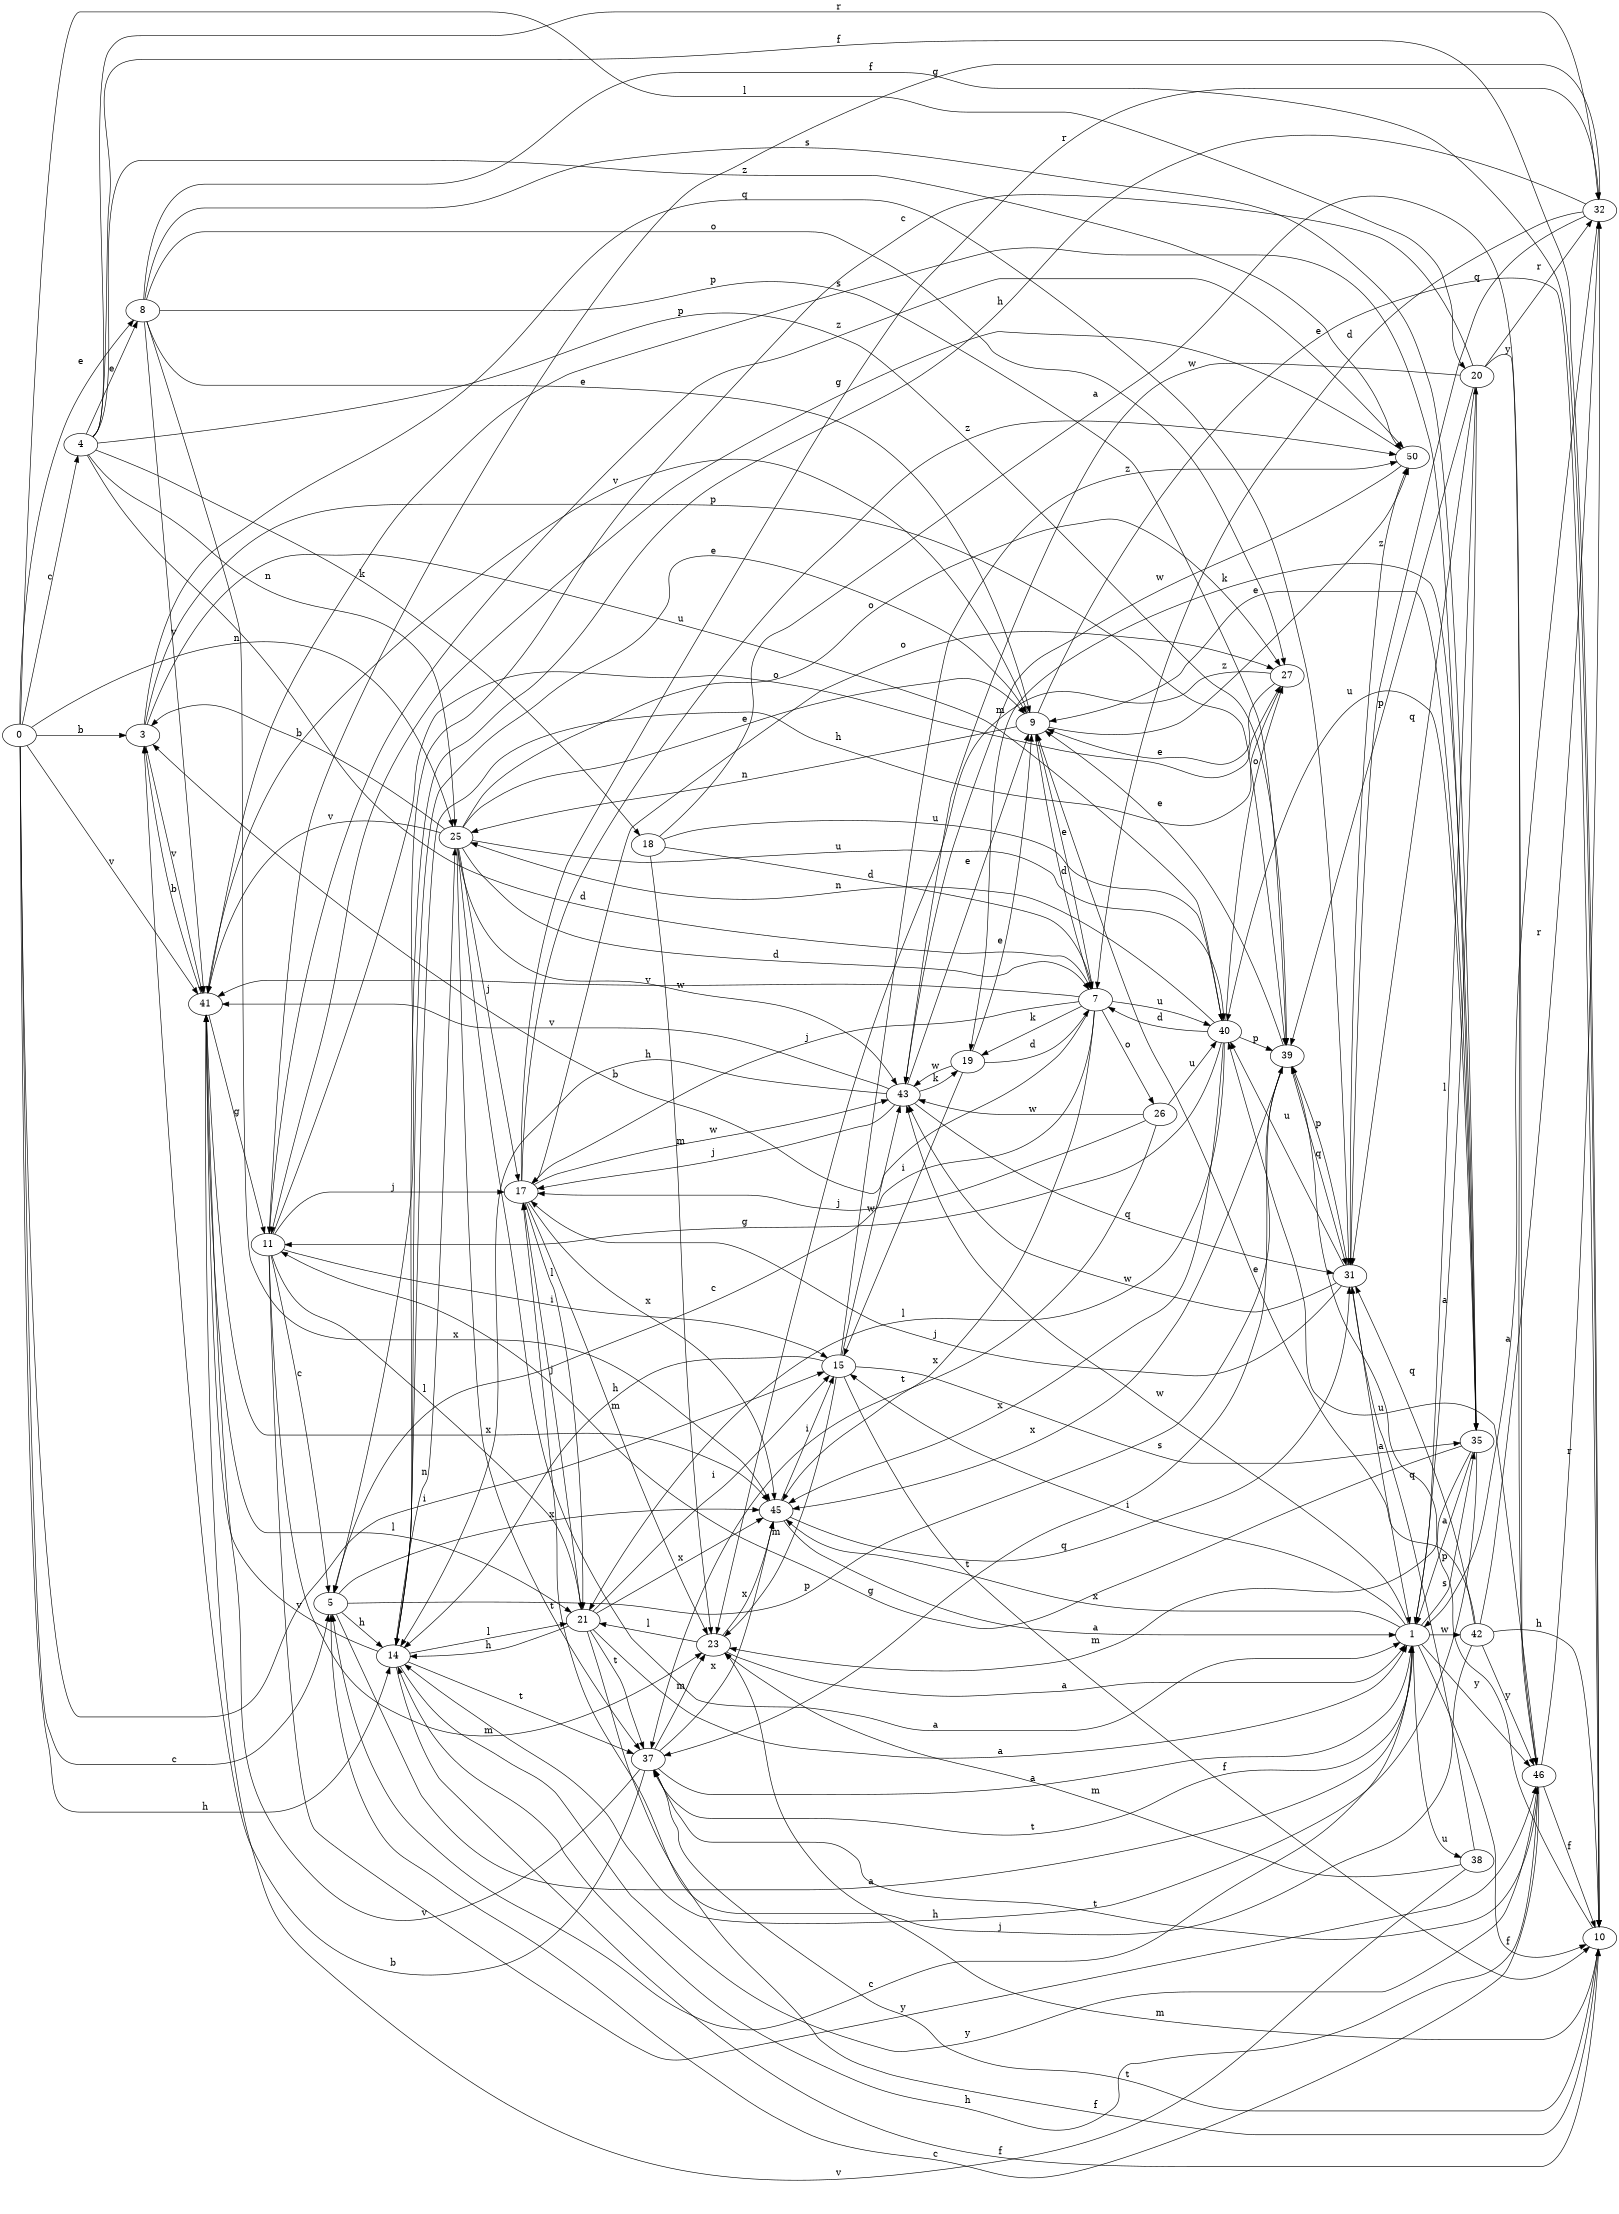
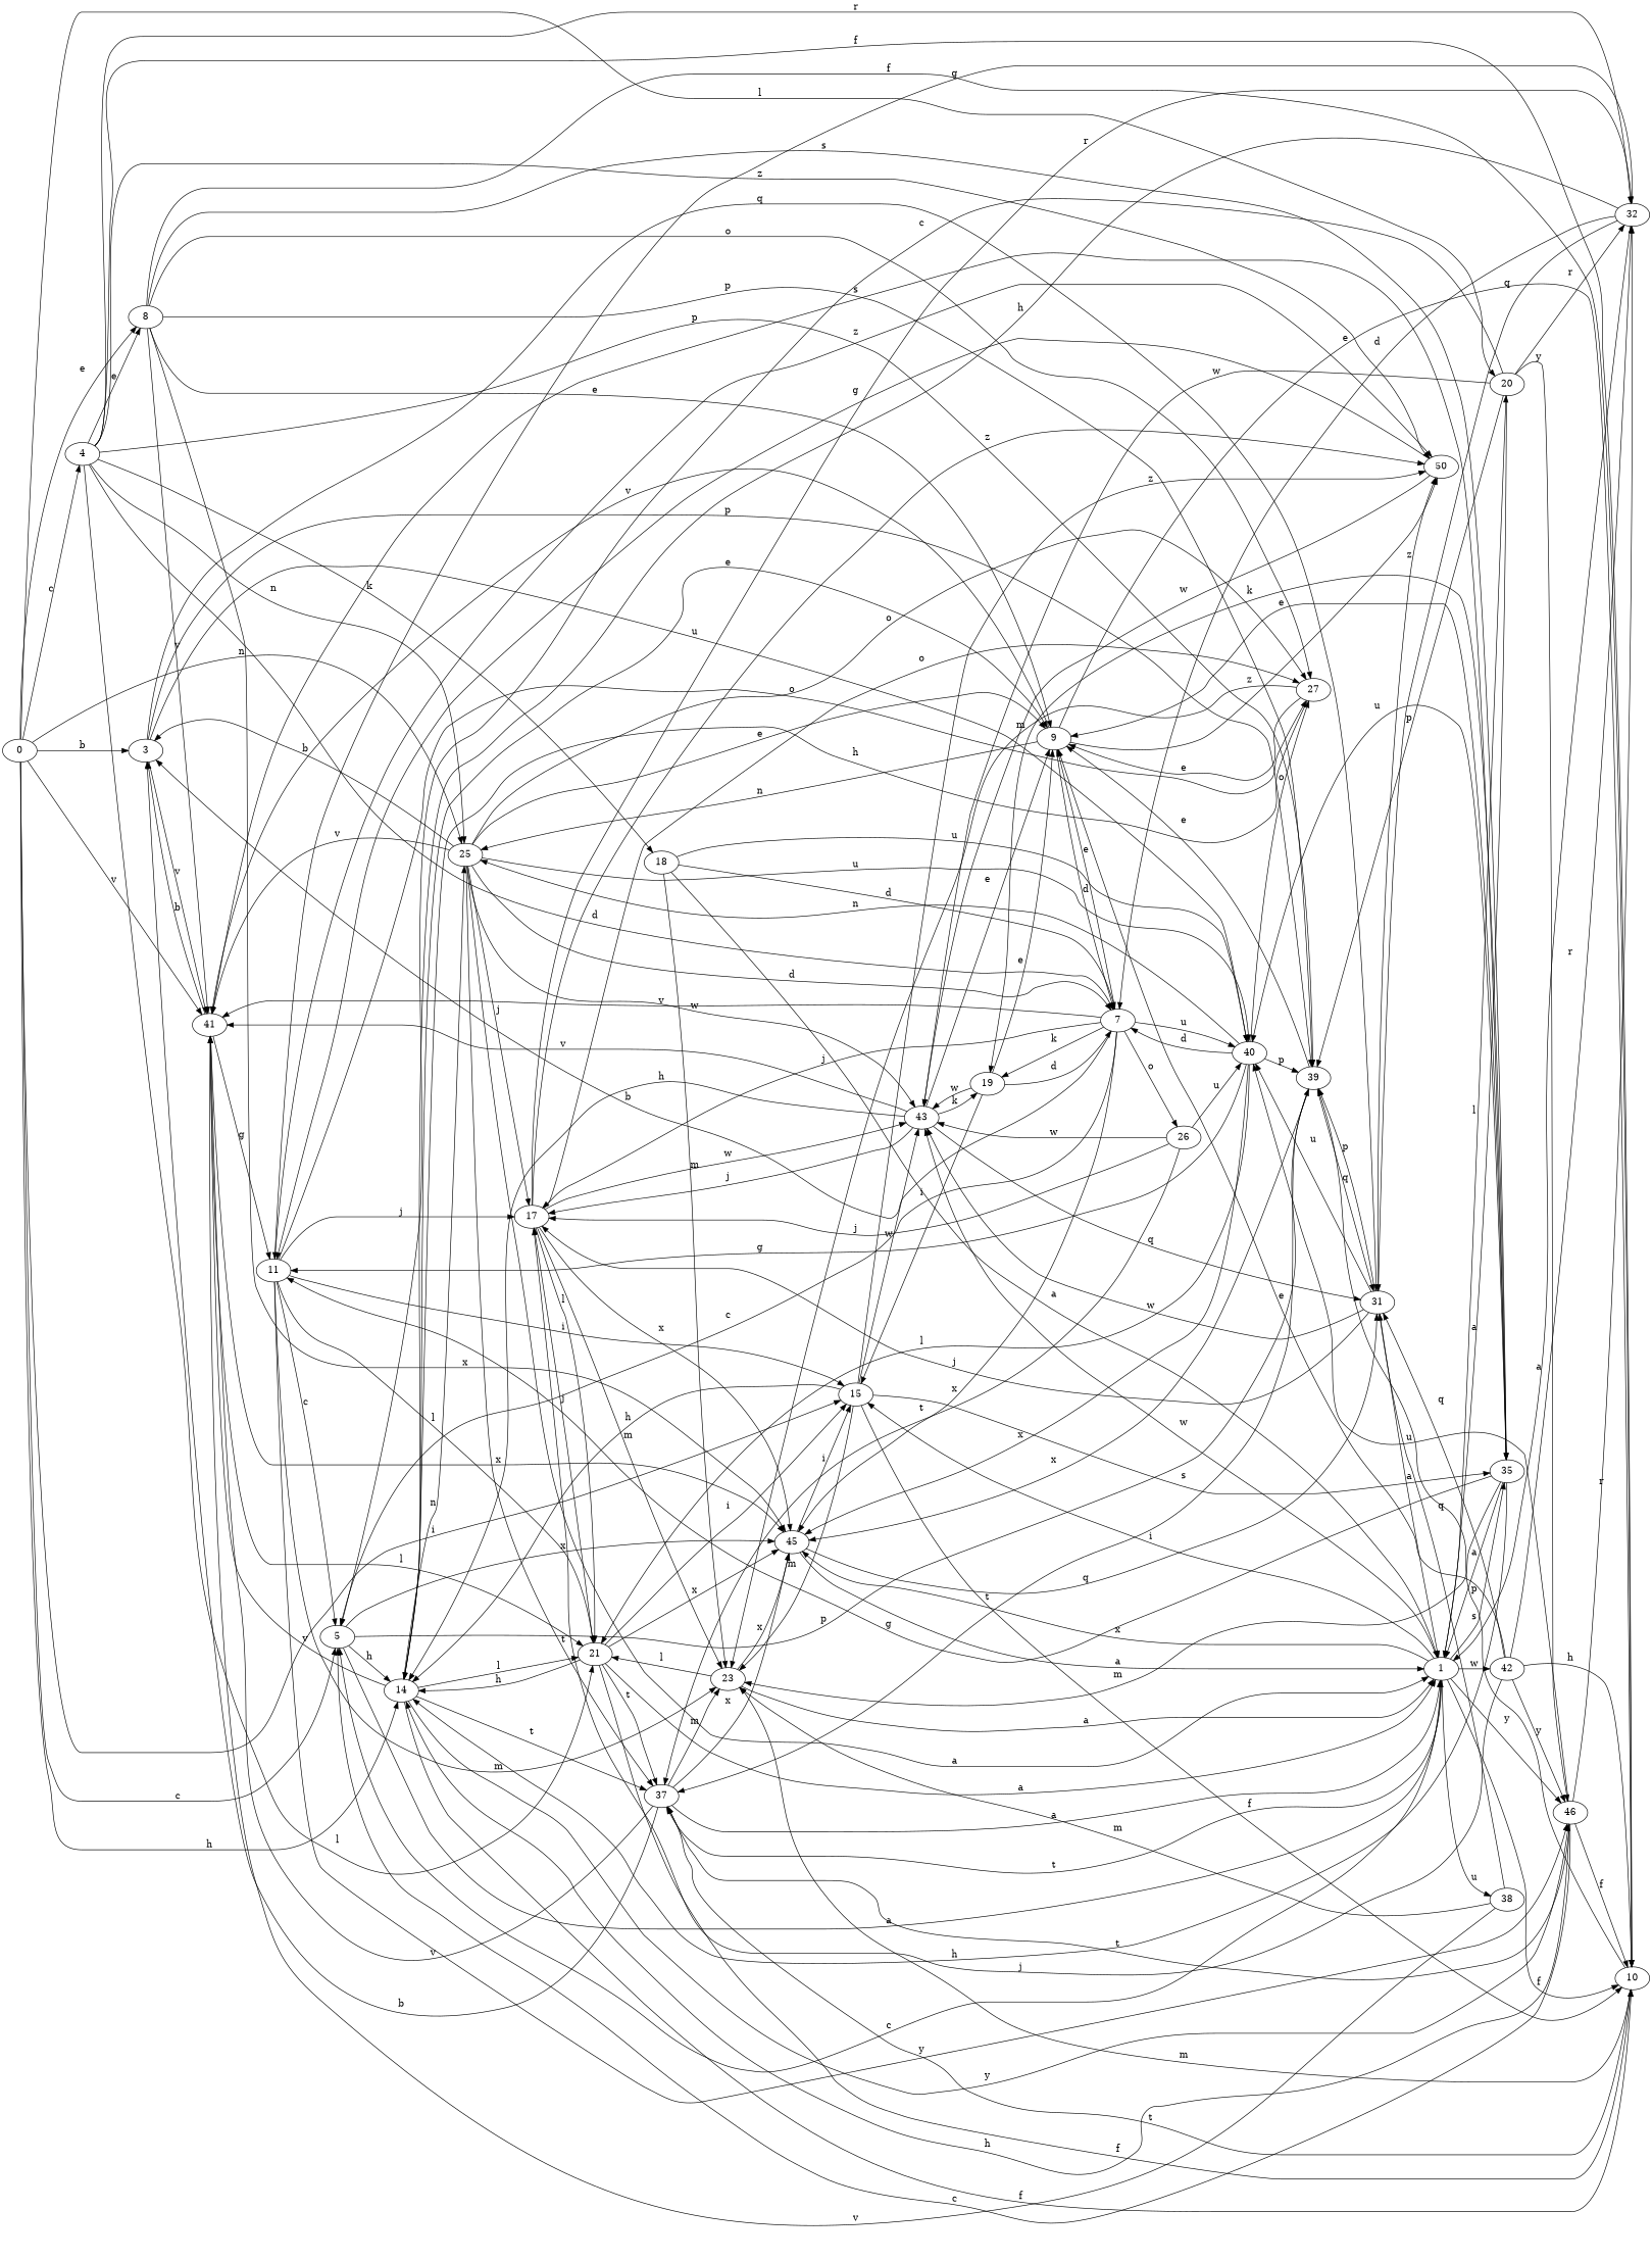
  strict digraph {
    rankdir=LR
    0
    3
    4
    5
    8
    14
    15
    20
    25
    41
    n11 [label=39]
    31
    40
    10
    7
    18
    21
    32
    50
    1
    45
    35
    9
    27
    37
    46
    43
    23
    17
    11
    38
    42
    19
    26
    0 -> 3 [label=b]
    0 -> 4 [label=c]
    0 -> 5 [label=c]
    0 -> 8 [label=e]
    0 -> 14 [label=h]
    0 -> 15 [label=i]
    0 -> 20 [label=l]
    0 -> 25 [label=n]
    0 -> 41 [label=v]
    3 -> 41 [label=v]
    3 -> n11 [label=p]
    3 -> 31 [label=q]
    3 -> 40 [label=u]
    4 -> 8 [label=e]
    4 -> 25 [label=n]
    4 -> n11 [label=p]
    4 -> 10 [label=f]
    4 -> 7 [label=d]
    4 -> 18 [label=k]
+   4 -> 21 [label=l]
    4 -> 32 [label=r]
    4 -> 50 [label=z]
    5 -> 14 [label=h]
    5 -> n11 [label=p]
    5 -> 1 [label=a]
    5 -> 45 [label=x]
    8 -> 41 [label=v]
    8 -> n11 [label=p]
    8 -> 10 [label=f]
    8 -> 45 [label=x]
    8 -> 35 [label=s]
    8 -> 9 [label=e]
    8 -> 27 [label=o]
    14 -> 25 [label=n]
    14 -> 41 [label=v]
    14 -> 10 [label=f]
    14 -> 21 [label=l]
    14 -> 9 [label=e]
    14 -> 37 [label=t]
    14 -> 46 [label=y]
    15 -> 14 [label=h]
    15 -> 10 [label=f]
    15 -> 50 [label=z]
    15 -> 35 [label=s]
    15 -> 43 [label=w]
    15 -> 23 [label=m]
    20 -> 5 [label=c]
    20 -> n11 [label=p]
-   20 -> 31 [label=q]
    20 -> 32 [label=r]
    20 -> 1 [label=a]
    20 -> 46 [label=y]
    20 -> 43 [label=w]
    25 -> 3 [label=b]
    25 -> 41 [label=v]
    25 -> 40 [label=u]
    25 -> 7 [label=d]
    25 -> 1 [label=a]
    25 -> 9 [label=e]
    25 -> 27 [label=o]
    25 -> 37 [label=t]
    25 -> 43 [label=w]
    25 -> 17 [label=j]
    41 -> 3 [label=b]
    41 -> 21 [label=l]
    41 -> 45 [label=x]
    41 -> 35 [label=s]
    41 -> 11 [label=g]
    n11 -> 31 [label=q]
    n11 -> 45 [label=x]
    n11 -> 9 [label=e]
    n11 -> 37 [label=t]
    31 -> n11 [label=p]
    31 -> 40 [label=u]
    31 -> 50 [label=z]
    31 -> 1 [label=a]
    31 -> 43 [label=w]
    31 -> 17 [label=j]
    40 -> 25 [label=n]
    40 -> n11 [label=p]
    40 -> 7 [label=d]
    40 -> 21 [label=l]
    40 -> 45 [label=x]
    40 -> 27 [label=o]
    40 -> 11 [label=g]
    10 -> n11 [label=p]
    10 -> 37 [label=t]
    10 -> 23 [label=m]
    7 -> 3 [label=b]
    7 -> 5 [label=c]
    7 -> 41 [label=v]
    7 -> 40 [label=u]
    7 -> 45 [label=x]
    7 -> 9 [label=e]
    7 -> 17 [label=j]
    7 -> 19 [label=k]
    7 -> 26 [label=o]
    18 -> 40 [label=u]
    18 -> 7 [label=d]
-   18 -> 46 [label=a]
+   18 -> 1 [label=a]
    18 -> 23 [label=m]
    21 -> 14 [label=h]
    21 -> 15 [label=i]
    21 -> 10 [label=f]
    21 -> 1 [label=a]
    21 -> 45 [label=x]
    21 -> 37 [label=t]
    21 -> 17 [label=j]
    32 -> 14 [label=h]
    32 -> 31 [label=q]
    32 -> 7 [label=d]
    32 -> 1 [label=a]
    32 -> 11 [label=g]
    50 -> 43 [label=w]
    50 -> 11 [label=g]
    1 -> 5 [label=c]
    1 -> 15 [label=i]
    1 -> 20 [label=l]
    1 -> 10 [label=f]
    1 -> 45 [label=x]
    1 -> 35 [label=s]
    1 -> 37 [label=t]
    1 -> 46 [label=y]
    1 -> 43 [label=w]
    1 -> 38 [label=u]
    1 -> 42 [label=w]
    45 -> 15 [label=i]
    45 -> 31 [label=q]
    45 -> 1 [label=a]
    35 -> 14 [label=h]
    35 -> 40 [label=u]
    35 -> 1 [label=a]
    35 -> 9 [label=e]
    35 -> 23 [label=m]
    35 -> 11 [label=g]
    35 -> 19 [label=k]
    9 -> 25 [label=n]
    9 -> 41 [label=v]
    9 -> 10 [label=e]
    9 -> 7 [label=d]
    9 -> 50 [label=z]
    27 -> 14 [label=h]
    27 -> 9 [label=e]
    27 -> 23 [label=m]
    37 -> 3 [label=b]
    37 -> 41 [label=v]
    37 -> 1 [label=a]
    37 -> 45 [label=x]
    37 -> 23 [label=m]
    46 -> 5 [label=c]
    46 -> 14 [label=h]
    46 -> 40 [label=u]
    46 -> 10 [label=f]
    46 -> 32 [label=r]
    46 -> 37 [label=t]
    43 -> 14 [label=h]
    43 -> 41 [label=v]
    43 -> 31 [label=q]
    43 -> 9 [label=e]
    43 -> 17 [label=j]
    43 -> 19 [label=k]
    23 -> 21 [label=l]
    23 -> 1 [label=a]
    23 -> 45 [label=x]
    17 -> 21 [label=l]
    17 -> 32 [label=r]
    17 -> 50 [label=z]
    17 -> 45 [label=x]
    17 -> 27 [label=o]
    17 -> 43 [label=w]
    17 -> 23 [label=m]
    11 -> 5 [label=c]
    11 -> 15 [label=i]
    11 -> 21 [label=l]
    11 -> 50 [label=z]
    11 -> 27 [label=o]
    11 -> 46 [label=y]
    11 -> 23 [label=m]
    11 -> 17 [label=j]
    38 -> 41 [label=v]
    38 -> 31 [label=q]
    38 -> 23 [label=m]
    42 -> 31 [label=q]
    42 -> 10 [label=h]
    42 -> 32 [label=r]
    42 -> 9 [label=e]
    42 -> 46 [label=y]
    42 -> 17 [label=j]
    19 -> 15 [label=i]
    19 -> 7 [label=d]
    19 -> 9 [label=e]
    19 -> 43 [label=w]
    26 -> 40 [label=u]
    26 -> 37 [label=t]
    26 -> 43 [label=w]
    26 -> 17 [label=j]
  }
